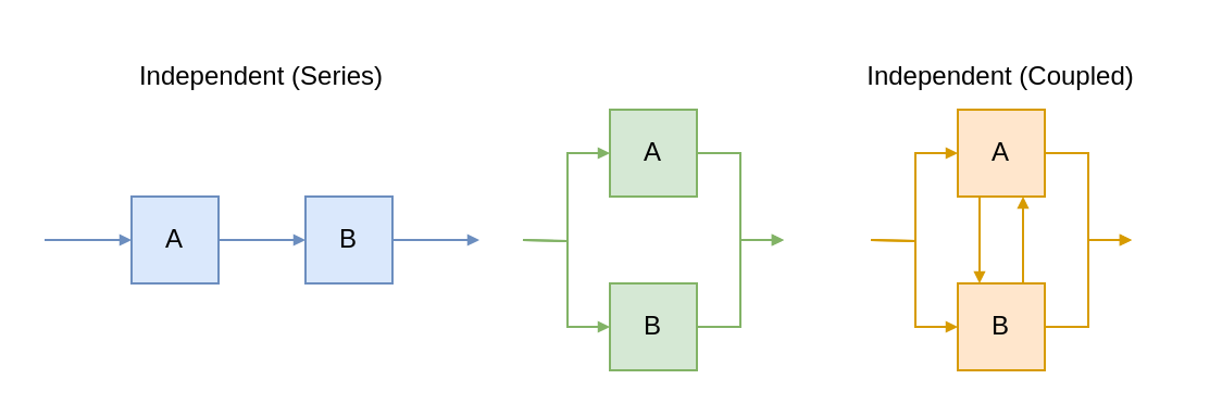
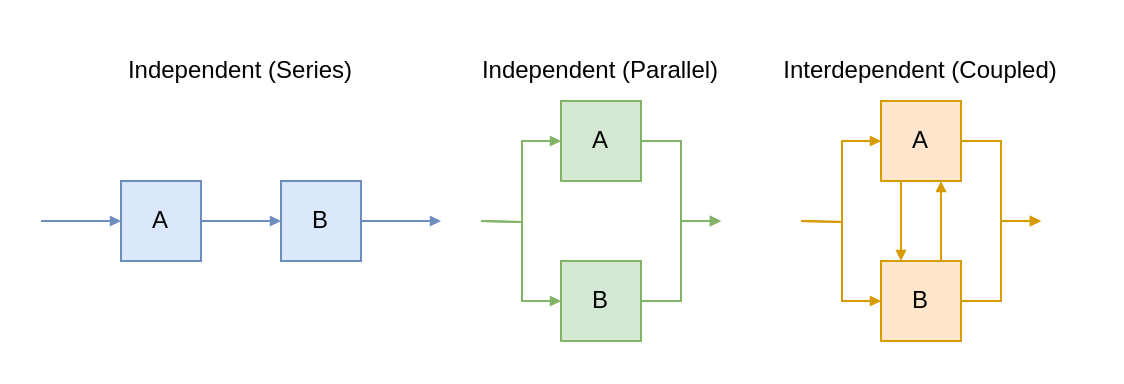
  <mxCell id="0" />
  <mxCell id="1" parent="0" />
  <mxCell id="2" style="edgeStyle=none;html=1;entryX=0;entryY=0.5;entryDx=0;entryDy=0;startSize=3;endSize=3;endArrow=block;endFill=1;fillColor=#dae8fc;strokeColor=#6c8ebf;" edge="1" parent="1" target="4"><mxGeometry relative="1" as="geometry"><mxPoint x="40" y="130" as="targetPoint" /><mxPoint x="20" y="110" as="sourcePoint" /></mxGeometry></mxCell>
  <mxCell id="3" style="edgeStyle=none;html=1;exitX=1;exitY=0.5;exitDx=0;exitDy=0;entryX=0;entryY=0.5;entryDx=0;entryDy=0;endArrow=block;endFill=1;startSize=3;endSize=3;fillColor=#dae8fc;strokeColor=#6c8ebf;" edge="1" parent="1" source="4" target="6"><mxGeometry relative="1" as="geometry" /></mxCell>
  <mxCell id="4" value="A" style="rounded=0;whiteSpace=wrap;html=1;fillColor=#dae8fc;strokeColor=#6c8ebf;" vertex="1" parent="1"><mxGeometry x="60" y="90" width="40" height="40" as="geometry" /></mxCell>
  <mxCell id="5" style="edgeStyle=none;html=1;exitX=1;exitY=0.5;exitDx=0;exitDy=0;endArrow=block;endFill=1;startSize=3;endSize=3;fillColor=#dae8fc;strokeColor=#6c8ebf;" edge="1" parent="1" source="6"><mxGeometry relative="1" as="geometry"><mxPoint x="220" y="110" as="targetPoint" /></mxGeometry></mxCell>
  <mxCell id="6" value="B" style="rounded=0;whiteSpace=wrap;html=1;fillColor=#dae8fc;strokeColor=#6c8ebf;" vertex="1" parent="1"><mxGeometry x="140" y="90" width="40" height="40" as="geometry" /></mxCell>
  <mxCell id="7" style="edgeStyle=orthogonalEdgeStyle;html=1;entryX=0;entryY=0.5;entryDx=0;entryDy=0;startSize=3;endSize=3;endArrow=block;endFill=1;strokeColor=#82b366;rounded=0;fillColor=#d5e8d4;" edge="1" parent="1" target="8"><mxGeometry relative="1" as="geometry"><mxPoint x="260" y="90" as="targetPoint" /><mxPoint x="240" y="110" as="sourcePoint" /></mxGeometry></mxCell>
  <mxCell id="8" value="A" style="rounded=0;whiteSpace=wrap;html=1;fillColor=#d5e8d4;strokeColor=#82b366;" vertex="1" parent="1"><mxGeometry x="280" y="50" width="40" height="40" as="geometry" /></mxCell>
  <mxCell id="9" style="edgeStyle=orthogonalEdgeStyle;rounded=0;html=1;exitX=1;exitY=0.5;exitDx=0;exitDy=0;strokeColor=#82b366;endArrow=block;endFill=1;startSize=3;endSize=3;fillColor=#d5e8d4;" edge="1" parent="1" source="10"><mxGeometry relative="1" as="geometry"><mxPoint x="360" y="110" as="targetPoint" /><Array as="points"><mxPoint x="340" y="150" /><mxPoint x="340" y="110" /></Array></mxGeometry></mxCell>
  <mxCell id="10" value="B" style="rounded=0;whiteSpace=wrap;html=1;fillColor=#d5e8d4;strokeColor=#82b366;" vertex="1" parent="1"><mxGeometry x="280" y="130" width="40" height="40" as="geometry" /></mxCell>
  <mxCell id="11" style="edgeStyle=orthogonalEdgeStyle;html=1;entryX=0;entryY=0.5;entryDx=0;entryDy=0;startSize=3;endSize=3;endArrow=block;endFill=1;rounded=0;fillColor=#d5e8d4;strokeColor=#82b366;" edge="1" parent="1" target="10"><mxGeometry relative="1" as="geometry"><mxPoint x="290" y="80" as="targetPoint" /><mxPoint x="240" y="110" as="sourcePoint" /></mxGeometry></mxCell>
  <mxCell id="12" style="edgeStyle=orthogonalEdgeStyle;html=1;exitX=1;exitY=0.5;exitDx=0;exitDy=0;endArrow=block;endFill=1;startSize=3;endSize=3;rounded=0;fillColor=#d5e8d4;strokeColor=#82b366;" edge="1" parent="1" source="8"><mxGeometry relative="1" as="geometry"><mxPoint x="360" y="110" as="targetPoint" /><mxPoint x="330" y="160" as="sourcePoint" /><Array as="points"><mxPoint x="340" y="70" /><mxPoint x="340" y="110" /></Array></mxGeometry></mxCell>
  <mxCell id="13" style="edgeStyle=orthogonalEdgeStyle;html=1;entryX=0;entryY=0.5;entryDx=0;entryDy=0;startSize=3;endSize=3;endArrow=block;endFill=1;strokeColor=#d79b00;rounded=0;fillColor=#ffe6cc;" edge="1" parent="1" target="15"><mxGeometry relative="1" as="geometry"><mxPoint x="420" y="90" as="targetPoint" /><mxPoint x="400" y="110" as="sourcePoint" /></mxGeometry></mxCell>
  <mxCell id="14" style="edgeStyle=orthogonalEdgeStyle;rounded=0;html=1;exitX=0.25;exitY=1;exitDx=0;exitDy=0;entryX=0.25;entryY=0;entryDx=0;entryDy=0;strokeColor=#d79b00;endArrow=block;endFill=1;startSize=3;endSize=3;fillColor=#ffe6cc;" edge="1" parent="1" source="15" target="18"><mxGeometry relative="1" as="geometry" /></mxCell>
  <mxCell id="15" value="A" style="rounded=0;whiteSpace=wrap;html=1;fillColor=#ffe6cc;strokeColor=#d79b00;" vertex="1" parent="1"><mxGeometry x="440" y="50" width="40" height="40" as="geometry" /></mxCell>
  <mxCell id="16" style="edgeStyle=orthogonalEdgeStyle;rounded=0;html=1;exitX=1;exitY=0.5;exitDx=0;exitDy=0;strokeColor=#d79b00;endArrow=block;endFill=1;startSize=3;endSize=3;fillColor=#ffe6cc;" edge="1" parent="1" source="18"><mxGeometry relative="1" as="geometry"><mxPoint x="520" y="110" as="targetPoint" /><Array as="points"><mxPoint x="500" y="150" /><mxPoint x="500" y="110" /></Array></mxGeometry></mxCell>
  <mxCell id="17" style="edgeStyle=orthogonalEdgeStyle;rounded=0;html=1;exitX=0.75;exitY=0;exitDx=0;exitDy=0;entryX=0.75;entryY=1;entryDx=0;entryDy=0;strokeColor=#d79b00;endArrow=block;endFill=1;startSize=3;endSize=3;fillColor=#ffe6cc;" edge="1" parent="1" source="18" target="15"><mxGeometry relative="1" as="geometry" /></mxCell>
  <mxCell id="18" value="B" style="rounded=0;whiteSpace=wrap;html=1;fillColor=#ffe6cc;strokeColor=#d79b00;" vertex="1" parent="1"><mxGeometry x="440" y="130" width="40" height="40" as="geometry" /></mxCell>
  <mxCell id="19" style="edgeStyle=orthogonalEdgeStyle;html=1;entryX=0;entryY=0.5;entryDx=0;entryDy=0;startSize=3;endSize=3;endArrow=block;endFill=1;rounded=0;fillColor=#ffe6cc;strokeColor=#d79b00;" edge="1" parent="1" target="18"><mxGeometry relative="1" as="geometry"><mxPoint x="450" y="80" as="targetPoint" /><mxPoint x="400" y="110" as="sourcePoint" /></mxGeometry></mxCell>
  <mxCell id="20" style="edgeStyle=orthogonalEdgeStyle;html=1;exitX=1;exitY=0.5;exitDx=0;exitDy=0;endArrow=block;endFill=1;startSize=3;endSize=3;rounded=0;fillColor=#ffe6cc;strokeColor=#d79b00;" edge="1" parent="1" source="15"><mxGeometry relative="1" as="geometry"><mxPoint x="520" y="110" as="targetPoint" /><mxPoint x="490" y="160" as="sourcePoint" /><Array as="points"><mxPoint x="500" y="70" /><mxPoint x="500" y="110" /></Array></mxGeometry></mxCell>
  <mxCell id="21" value="Independent (Series)" style="rounded=0;whiteSpace=wrap;html=1;strokeColor=none;fillColor=none;" vertex="1" parent="1"><mxGeometry x="20" y="20" width="200" height="30" as="geometry" /></mxCell>
- <mxCell id="23" value="Independent (Coupled)" style="rounded=0;whiteSpace=wrap;html=1;strokeColor=none;fillColor=none;" vertex="1" parent="1"><mxGeometry x="380" y="20" width="160" height="30" as="geometry" /></mxCell>
+ <mxCell id="22" value="Independent (Parallel)" style="rounded=0;whiteSpace=wrap;html=1;strokeColor=none;fillColor=none;" vertex="1" parent="1"><mxGeometry x="220" y="20" width="160" height="30" as="geometry" /></mxCell>
+ <mxCell id="23" value="Interdependent (Coupled)" style="rounded=0;whiteSpace=wrap;html=1;strokeColor=none;fillColor=none;" vertex="1" parent="1"><mxGeometry x="380" y="20" width="160" height="30" as="geometry" /></mxCell>
